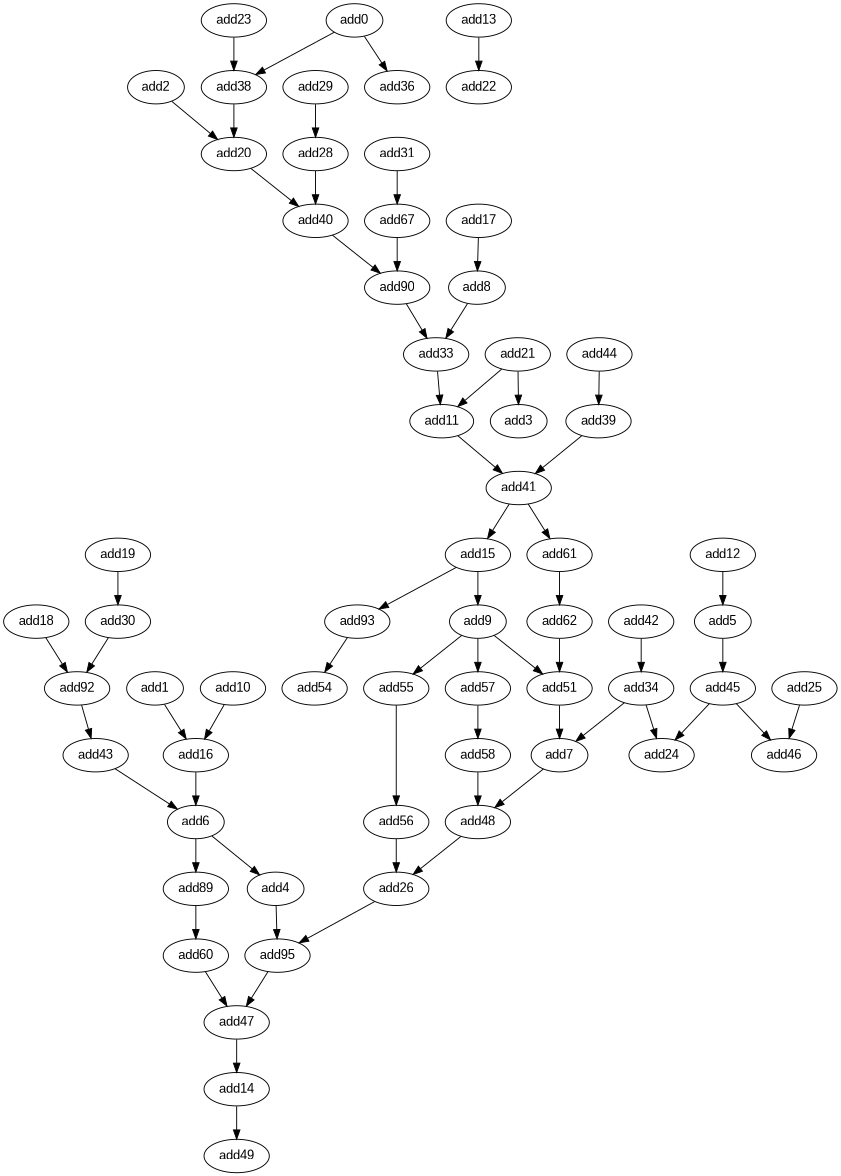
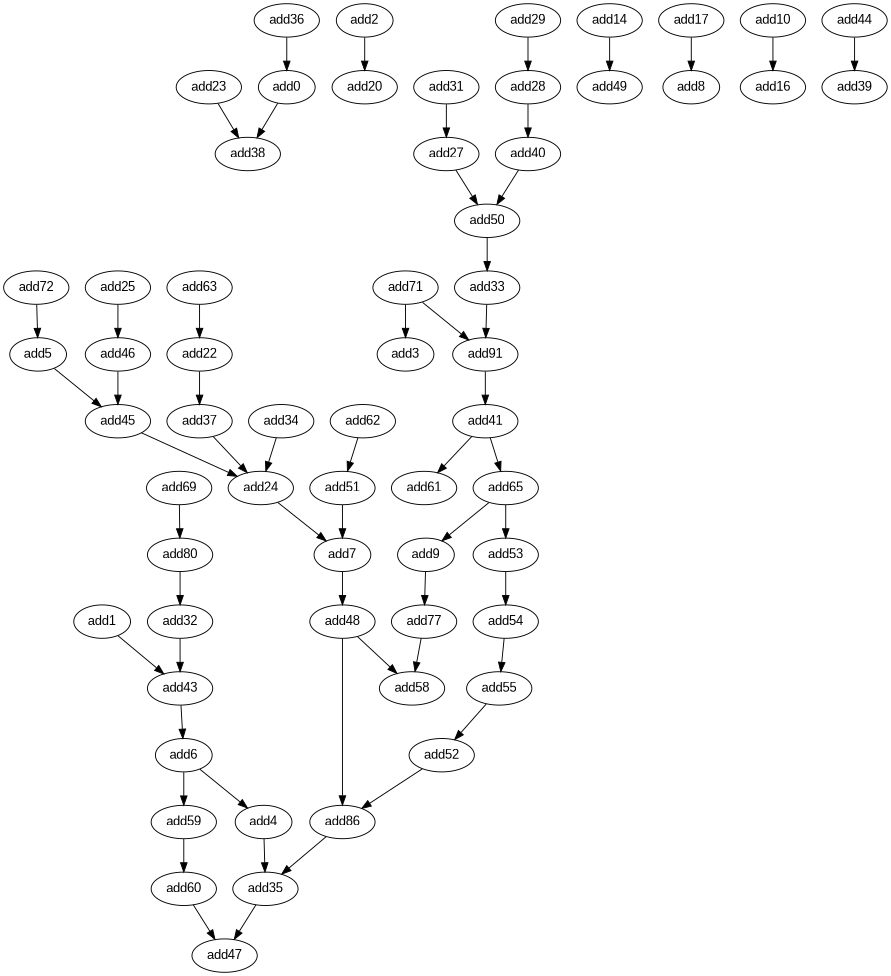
  strict digraph {
    fontname="Liberation Sans"
    node [fontname="Liberation Sans" opcode=add]
    edge [fontname="Liberation Sans"]
    add0
    add38
    add20
    add40
    add1
    add43
    add6
    add4
-   add59 [label=add89]
+   add59
    add2
-   add50 [label=add90]
-   add21
+   add50
+   add21 [label=add71]
    add3
-   add11
+   add11 [label=add91]
    add41
-   add35 [label=add95]
+   add35
    add47
    add14
    add5
    add45
    add24
+   add37
    add60
    add7
    add48
-   add26
+   add26 [label=add86]
    add8
    add33
    add9
    add51
-   add57
+   add57 [label=add77]
    add58
    add10
    add16
-   add15
+   add15 [label=add65]
    add61
-   add53 [label=add93]
+   add53
    add62
-   add12
-   add13
+   add12 [label=add72]
+   add13 [label=add63]
    add22
    add49
    add54
    add55
    add17
-   add18
-   add32 [label=add92]
-   add19
-   add30
+   add32
+   add19 [label=add69]
+   add30 [label=add80]
    add23
    add25
    add46
-   add27 [label=add67]
+   add27
    add28
    add29
    add31
    add34
    add36
    add39
-   add42
    add44
-   add56
+   add56 [label=add52]
    add0 -> add38
-   add38 -> add20
-   add20 -> add40
    add40 -> add50
-   add1 -> add16
+   add1 -> add43
    add43 -> add6
    add6 -> add4
    add6 -> add59
    add4 -> add35
    add59 -> add60
    add2 -> add20
    add50 -> add33
    add21 -> add3
    add21 -> add11
    add11 -> add41
    add41 -> add15
    add41 -> add61
    add35 -> add47
-   add47 -> add14
    add14 -> add49
    add5 -> add45
    add45 -> add24
-   add34 -> add7
+   add24 -> add7
+   add37 -> add24
    add60 -> add47
    add7 -> add48
    add48 -> add26
    add26 -> add35
-   add8 -> add33
    add33 -> add11
-   add9 -> add51
    add9 -> add57
    add51 -> add7
    add57 -> add58
-   add58 -> add48
+   add48 -> add58
    add10 -> add16
-   add16 -> add6
    add15 -> add9
    add15 -> add53
-   add61 -> add62
    add53 -> add54
    add62 -> add51
    add12 -> add5
    add13 -> add22
-   add9 -> add55
+   add22 -> add37
+   add54 -> add55
    add55 -> add56
    add17 -> add8
-   add18 -> add32
    add32 -> add43
    add19 -> add30
    add30 -> add32
    add23 -> add38
    add25 -> add46
-   add45 -> add46
+   add46 -> add45
    add27 -> add50
    add28 -> add40
    add29 -> add28
    add31 -> add27
    add34 -> add24
-   add0 -> add36
-   add39 -> add41
-   add42 -> add34
+   add36 -> add0
    add44 -> add39
    add56 -> add26
  }
